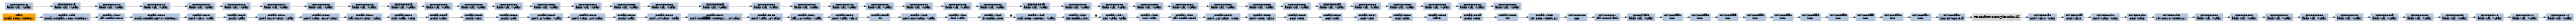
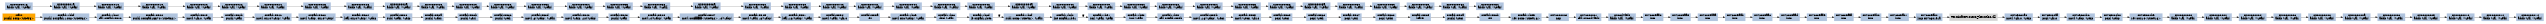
  digraph {
    rankdir=LR
    node [color=lightsteelblue fillcolor=lightsteelblue shape=rectangle style=filled]
    edge [color="#000000"]
    n1 [color=lightgrey fillcolor=orange label="start\npushl $0x8<UINT8>"]
    n2 [label="0x5ad11bbf\npushl $0x5ad11408<UINT32>"]
    n3 [label="0x5ad11bc4\ncall 0x5ad15520"]
    n4 [label="0x5ad15520\npushl $0x5ad15574<UINT32>"]
    n5 [label="0x5ad15525\nmovl %fs:0, %eax"]
    n6 [label="0x5ad1552b\npushl %eax"]
    n7 [label="0x5ad1552c\nmovl 0x10(%esp), %eax"]
    n8 [label="0x5ad15530\nmovl %ebp, 0x10(%esp)"]
    n9 [label="0x5ad15534\nleal 0x10(%esp), %ebp"]
    n10 [label="0x5ad15538\nsubl %eax, %esp"]
    n11 [label="0x5ad1553a\npushl %ebx"]
    n12 [label="0x5ad1553b\npushl %esi"]
    n13 [label="0x5ad1553c\npushl %edi"]
    n14 [label="0x5ad1553d\nmovl -8(%ebp), %eax"]
    n15 [label="0x5ad15540\nmovl %esp, -24(%ebp)"]
    n16 [label="0x5ad15543\npushl %eax"]
    n17 [label="0x5ad15544\nmovl -4(%ebp), %eax"]
    n18 [label="0x5ad15547\nmovl $0xffffffff<UINT32>, -4(%ebp)"]
    n19 [label="0x5ad1554e\nmovl %eax, -8(%ebp)"]
    n20 [label="0x5ad15551\nleal -16(%ebp), %eax"]
    n21 [label="0x5ad15554\nmovl %eax, %fs:0"]
    n22 [label="0x5ad1555a\nret"]
    n23 [label="0x5ad11bc9\nmovl 0xc(%ebp), %eax"]
    n24 [label="0x5ad11bcc\ndecl %eax"]
    n25 [label="0x5ad11bcd\nje 0x5ad11bec"]
    n26 [label="0x5ad11bcf\nsubl $0x3<UINT8>, %eax"]
    n27 [label="0x5ad11bd2\njne 0x5ad11be1"]
    n28 [label="0x5ad11be1\nxorl %eax, %eax"]
    n29 [label="0x5ad11be3\nincl %eax"]
    n30 [label="0x5ad11be4\ncall 0x5ad1555b"]
    n31 [label="0x5ad1555b\nmovl -16(%ebp), %ecx"]
    n32 [label="0x5ad1555e\nmovl %ecx, %fs:0"]
    n33 [label="0x5ad15565\npopl %ecx"]
    n34 [label="0x5ad15566\npopl %edi"]
    n35 [label="0x5ad15567\npopl %esi"]
    n36 [label="0x5ad15568\npopl %ebx"]
    n37 [label="0x5ad15569\nleave "]
    n38 [label="0x5ad1556a\npushl %ecx"]
    n39 [label="0x5ad1556b\nret"]
    n40 [label="0x5ad11be9\nret $0xc<UINT16>"]
    n41 [label="0x7c8000c0\nnop "]
    n42 [label="0x7c8000c1\ncall 0x63d7f9f4"]
    n43 [label="0x63d7f9f4\naddb %al, (%eax)"]
    n44 [label="0x7c839aa8\nint3 "]
    n45 [label="0x7c839aa9\nint3 "]
    n46 [label="0x7c839aaa\nint3 "]
    n47 [label="0x7c839aab\nint3 "]
    n48 [label="0x7c839aac\nint3 "]
    n49 [label="0x7c839aad\nint3 "]
    n50 [label="0x7c839aae\nint3 "]
    n51 [label="0x7c839aaf\nint3 "]
    n52 [label="0x7c839ab0\nint3 "]
    n53 [label="0x7c839ab1\nint3 "]
    n54 [label="0x7c839ab2\njmp 0x7c801e1a"]
    n55 [color=lightgrey fillcolor=lightgrey label="TerminateProcess@kernel32.dll"]
    n56 [label="0x7c9032a8\nmovl %fs:0, %esp"]
    n57 [label="0x7c9032af\npopl %fs:0"]
    n58 [label="0x7c9032b6\nmovl %ebp, %esp"]
    n59 [label="0x7c9032b8\npopl %ebp"]
    n60 [label="0x7c9032b9\nret $0x14<UINT16>"]
    n61 [label="0x00000000\naddb %al, (%eax)"]
    n62 [label="0x00000002\naddb %al, (%eax)"]
    n63 [label="0x00000004\naddb %al, (%eax)"]
    n64 [label="0x00000006\naddb %al, (%eax)"]
    n65 [label="0x00000008\naddb %al, (%eax)"]
    n66 [label="0x0000000a\naddb %al, (%eax)"]
    n67 [label="0x0000000c\naddb %al, (%eax)"]
    n68 [label="0x0000000e\naddb %al, (%eax)"]
    n69 [label="0x00000010\naddb %al, (%eax)"]
    n70 [label="0x00000012\naddb %al, (%eax)"]
    n71 [label="0x00000014\naddb %al, (%eax)"]
    n72 [label="0x00000018\naddb %al, (%eax)"]
    n73 [label="0x0000001a\naddb %al, (%eax)"]
    n74 [label="0x0000001c\naddb %al, (%eax)"]
    n75 [label="0x0000001e\naddb %al, (%eax)"]
    n76 [label="0x00000020\naddb %al, (%eax)"]
    n77 [label="0x00000022\naddb %al, (%eax)"]
    n78 [label="0x00000024\naddb %al, (%eax)"]
    n79 [label="0x00000026\naddb %al, (%eax)"]
    n80 [label="0x00000028\naddb %al, (%eax)"]
    n81 [label="0x0000002a\naddb %al, (%eax)"]
    n82 [label="0x0000002c\naddb %al, (%eax)"]
    n83 [label="0x0000002e\naddb %al, (%eax)"]
    n84 [label="0x00000030\naddb %al, (%eax)"]
    n85 [label="0x00000032\naddb %al, (%eax)"]
    n86 [label="0x00000034\naddb %al, (%eax)"]
    n87 [label="0x00000036\naddb %al, (%eax)"]
-   n88 [label="0x00000038\naddb %al, (%eax)"]
+   n88 [label="0x00000038\naddb %al, (%call)"]
    n89 [label="0x0000003a\naddb %al, (%eax)"]
    n90 [label="0x0000003c\naddb %al, (%eax)"]
    n91 [label="0x0000003e\naddb %al, (%eax)"]
    n92 [label="0x00000040\naddb %al, (%eax)"]
    n93 [label="0x00000042\naddb %al, (%eax)"]
    n94 [label="0x00000044\naddb %al, (%eax)"]
    n95 [label="0x00000046\naddb %al, (%eax)"]
    n96 [label="0x00000048\naddb %al, (%eax)"]
    n97 [label="0x0000004a\naddb %al, (%eax)"]
    n98 [label="0x0000004c\naddb %al, (%eax)"]
    n99 [label="0x0000004e\naddb %al, (%eax)"]
    n100 [label="0x00000050\naddb %al, (%eax)"]
    n101 [label="0x00000052\naddb %al, (%eax)"]
    n102 [label="0x00000054\naddb %al, (%eax)"]
    n103 [label="0x00000056\naddb %al, (%eax)"]
    n104 [label="0x00000058\naddb %al, (%eax)"]
    n105 [label="0x0000005a\naddb %al, (%eax)"]
    n106 [label="0x0000005c\naddb %al, (%eax)"]
    n107 [label="0x0000005e\naddb %al, (%eax)"]
    n108 [label="0x00000060\naddb %al, (%eax)"]
    n109 [label="0x00000062\naddb %al, (%eax)"]
    n110 [label="0x00000064\naddb %al, (%eax)"]
    n1 -> n2
    n2 -> n3
    n3 -> n4
    n4 -> n5
    n5 -> n6
    n6 -> n7
    n7 -> n8
    n8 -> n9
    n9 -> n10
    n10 -> n11
    n11 -> n12
    n12 -> n13
    n13 -> n14
    n14 -> n15
    n15 -> n16
    n16 -> n17
    n17 -> n18
    n18 -> n19
    n19 -> n20
    n20 -> n21
    n21 -> n22
    n22 -> n23
    n23 -> n24
    n24 -> n25
    n25 -> n26 [label=F]
    n26 -> n27
    n27 -> n28 [label=F]
    n28 -> n29
    n29 -> n30
    n30 -> n31
    n31 -> n32
    n32 -> n33
    n33 -> n34
    n34 -> n35
    n35 -> n36
    n36 -> n37
    n37 -> n38
    n38 -> n39
    n39 -> n40
    n40 -> n41
    n41 -> n42
    n42 -> n43
    n43 -> n44
    n44 -> n45
    n45 -> n46
    n46 -> n47
    n47 -> n48
    n48 -> n49
    n49 -> n50
    n50 -> n51
    n51 -> n52
    n52 -> n53
    n53 -> n54
    n54 -> n55
    n55 -> n56
    n56 -> n57
    n57 -> n58
    n58 -> n59
    n59 -> n60
    n60 -> n61
    n61 -> n62
    n62 -> n63
    n63 -> n64
    n64 -> n65
    n65 -> n66
    n66 -> n67
    n67 -> n68
    n68 -> n69
    n69 -> n70
    n70 -> n71
    n72 -> n73
    n73 -> n74
    n74 -> n75
    n75 -> n76
    n76 -> n77
    n77 -> n78
    n78 -> n79
    n79 -> n80
    n80 -> n81
    n81 -> n82
    n82 -> n83
    n83 -> n84
    n84 -> n85
    n85 -> n86
    n86 -> n87
    n87 -> n88
    n88 -> n89
    n89 -> n90
    n90 -> n91
    n91 -> n92
    n92 -> n93
    n93 -> n94
    n94 -> n95
    n95 -> n96
    n96 -> n97
    n97 -> n98
    n98 -> n99
    n99 -> n100
    n100 -> n101
    n101 -> n102
    n102 -> n103
    n103 -> n104
    n104 -> n105
    n105 -> n106
    n106 -> n107
    n107 -> n108
    n108 -> n109
    n109 -> n110
  }
